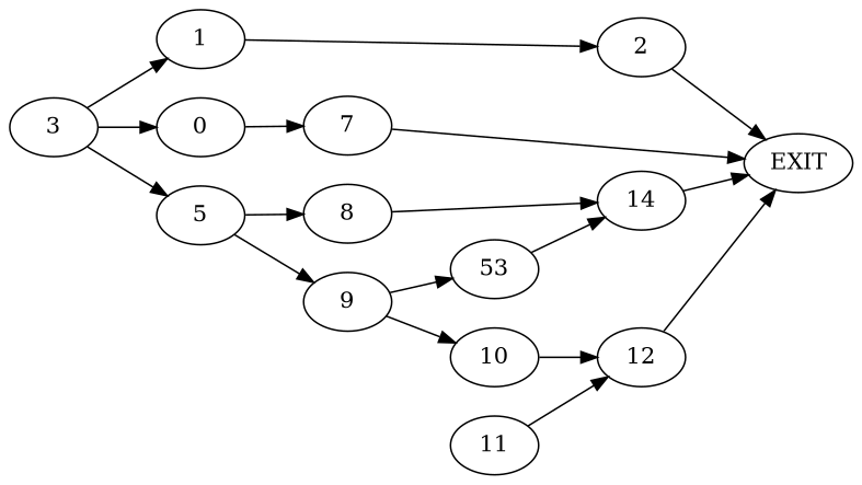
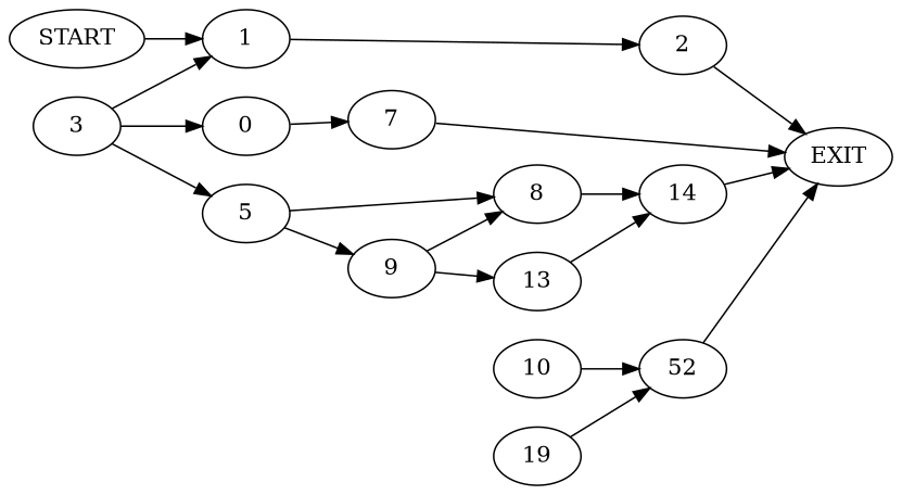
  digraph {
    rankdir=LR
+   n1 [label=START]
    1
    2
    n4 [label=EXIT]
    3
    n6 [label=0]
    5
    7
    8
    9
    14
-   13 [label=53]
+   13
    10
-   12
-   11
+   12 [label=52]
+   11 [label=19]
+   n1 -> 1
    1 -> 2
    2 -> n4
    3 -> 1
    3 -> n6
    3 -> 5
    n6 -> 7
    5 -> 8
    5 -> 9
    7 -> n4
    8 -> 14
-   9 -> 10
+   9 -> 8
    9 -> 13
    14 -> n4
    13 -> 14
    10 -> 12
    12 -> n4
    11 -> 12
  }
